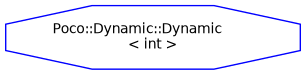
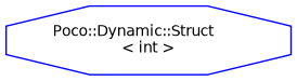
  digraph {
    rankdir=LR
-   n1 [color=blue fillcolor=white fontname=Helvetica fontsize=10 height=0.2 label="Poco::Dynamic::Dynamic\l\< int \>" shape=octagon style=filled width=0.4]
+   n1 [color=blue fillcolor=white fontname=Helvetica fontsize=10 height=0.2 label="Poco::Dynamic::Struct\l\< int \>" shape=octagon style=filled width=0.4]
  }
